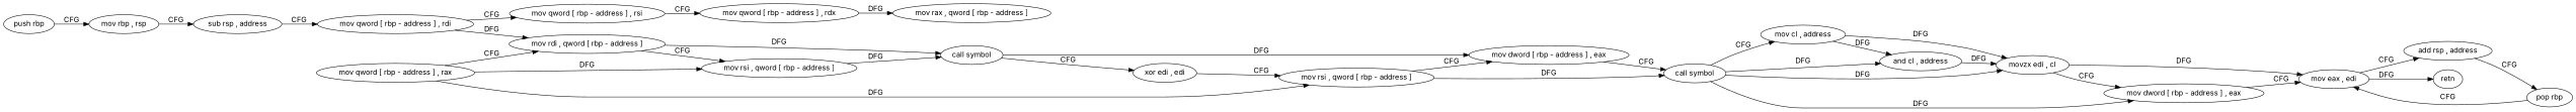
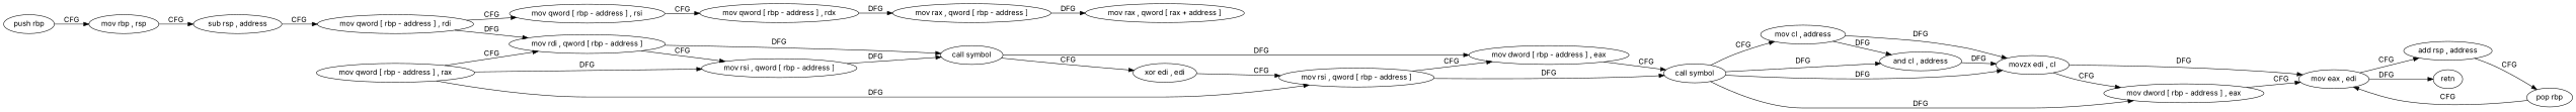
  digraph {
    fontname=Inter
    rankdir=LR
    node [fontname=Inter]
    edge [fontname=Inter]
    n1 [label="push rbp"]
    n2 [label="mov rbp , rsp"]
    n3 [label="sub rsp , address"]
    n4 [label="mov qword [ rbp - address ] , rdi"]
    n5 [label="mov qword [ rbp - address ] , rsi"]
    n6 [label="mov rdi , qword [ rbp - address ]"]
    n7 [label="mov qword [ rbp - address ] , rdx"]
    n8 [label="mov rsi , qword [ rbp - address ]"]
    n9 [label="call symbol"]
    n10 [label="mov rax , qword [ rbp - address ]"]
+   n11 [label="mov rax , qword [ rax + address ]"]
    n12 [label="mov qword [ rbp - address ] , rax"]
    n13 [label="mov rsi , qword [ rbp - address ]"]
    n14 [label="mov dword [ rbp - address ] , eax"]
    n15 [label="call symbol"]
    n16 [label="xor edi , edi"]
    n17 [label="mov cl , address"]
    n18 [label="and cl , address"]
    n19 [label="movzx edi , cl"]
    n20 [label="mov dword [ rbp - address ] , eax"]
    n21 [label="mov eax , edi"]
    n22 [label="add rsp , address"]
    n23 [label=retn]
    n24 [label="pop rbp"]
    n1 -> n2 [label=CFG]
    n2 -> n3 [label=CFG]
    n3 -> n4 [label=CFG]
    n4 -> n5 [label=CFG]
    n4 -> n6 [label=DFG]
    n5 -> n7 [label=CFG]
    n6 -> n8 [label=CFG]
    n6 -> n9 [label=DFG]
    n7 -> n10 [label=DFG]
    n8 -> n9 [label=DFG]
    n9 -> n14 [label=DFG]
    n9 -> n16 [label=CFG]
+   n10 -> n11 [label=DFG]
    n12 -> n6 [label=CFG]
    n12 -> n8 [label=DFG]
    n12 -> n13 [label=DFG]
    n13 -> n14 [label=CFG]
    n13 -> n15 [label=DFG]
    n14 -> n15 [label=CFG]
    n15 -> n17 [label=CFG]
    n15 -> n18 [label=DFG]
    n15 -> n19 [label=DFG]
    n15 -> n20 [label=DFG]
    n16 -> n13 [label=CFG]
    n17 -> n18 [label=DFG]
    n17 -> n19 [label=DFG]
    n18 -> n19 [label=DFG]
    n19 -> n20 [label=CFG]
    n19 -> n21 [label=DFG]
    n20 -> n21 [label=CFG]
    n21 -> n22 [label=CFG]
    n21 -> n23 [label=DFG]
    n22 -> n24 [label=CFG]
    n24 -> n21 [label=CFG]
  }
